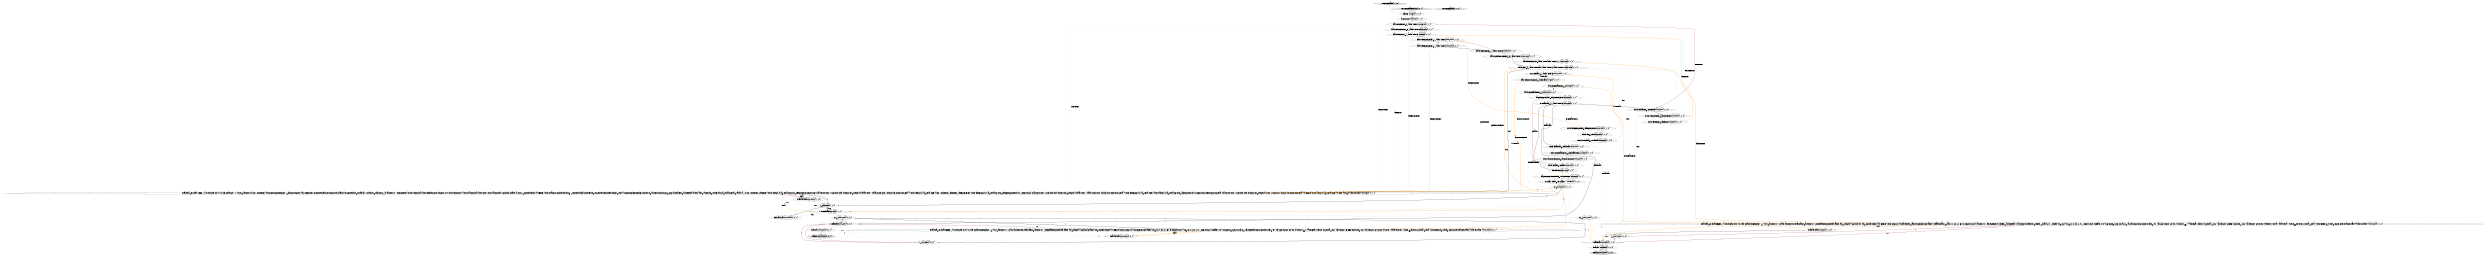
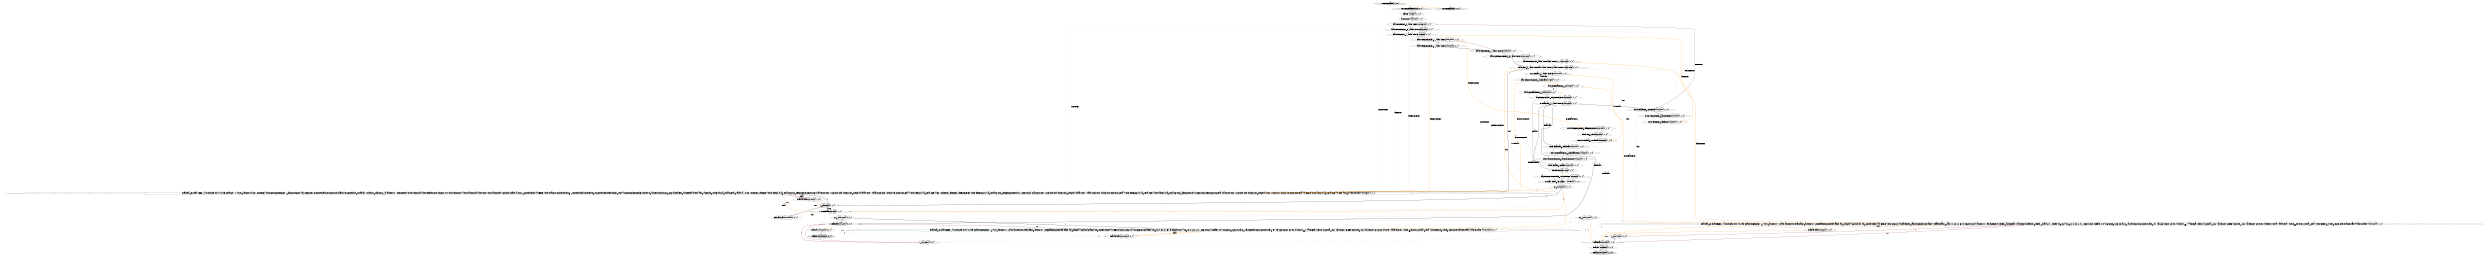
  digraph {
    node [fillcolor=white shape=ellipse style=filled]
    edge [arrowhead=onormal color=black style=bold]
    n1 [label="clearIndex()@@@3@@@['1', '1', '1']"]
    n2 [label="assertU(commit())@@@4@@@['1', '1', '1']"]
    n3 [label="final int commitPercent = 5 + random().nextInt(20)@@@5@@@['1', '1', '1']"]
    n4 [label="final int deletePercent = 4 + random().nextInt(25)@@@7@@@['1', '1', '1']"]
    n5 [label="verbose(\"deletePercent=\",deletePercent)@@@20@@@['1', '1', '0']"]
    n6 [label="final int deleteByQueryPercent = 1 + random().nextInt(5)@@@8@@@['0', '0', '1']"]
    n7 [label="Thread thread = new Thread(\"WRITER\" + i){@Override public void run(){try {while (operations.get() > 0) {int oper = rand.nextInt(100)if (oper < commitPercent) {if (numCommitting.incrementAndGet() <= maxConcurrentCommits) {Map<Integer,DocInfo> newCommittedModellong versionsynchronized (globalLock) {newCommittedModel = new HashMap<>(model)version = snapshotCount++}if (rand.nextInt(100) < softCommitPercent) {verbose(\"softCommit start\")assertU(TestHarness.commit(\"softCommit\",\"true\"))verbose(\"softCommit end\")}{verbose(\"hardCommit start\")assertU(commit())verbose(\"hardCommit end\")}synchronized (globalLock) {if (version >= committedModelClock) {if (VERBOSE) {verbose(\"installing new committedModel version=\" + committedModelClock)}committedModel = newCommittedModelcommittedModelClock = version}}}numCommitting.decrementAndGet()continue}int id = rand.nextInt(ndocs)Object sync = syncArr(id(boolean before = rand.nextBoolean()if (before) {lastId = id}DocInfo info = model.get(id)long val = info.vallong nextVal = Math.abs(val) + 1if (oper < commitPercent + deletePercent) {verbose(\"deleting id\",id,\"val=\",nextVal)Long version = deleteAndGetVersion(Integer.toString(id),null)assertTrue(version < 0)synchronized (model) {DocInfo currInfo = model.get(id)if (Math.abs(version) > Math.abs(currInfo.version)) {model.put(id,new DocInfo(version,-nextVal))}}verbose(\"deleting id\",id,\"val=\",nextVal,\"DONE\")}if (oper < commitPercent + deletePercent + deleteByQueryPercent) {verbose(\"deleteByQyery id\",id,\"val=\",nextVal)Long version = deleteByQueryAndGetVersion(\"id:\" + Integer.toString(id),null)assertTrue(version < 0)synchronized (model) {DocInfo currInfo = model.get(id)if (Math.abs(version) > Math.abs(currInfo.version)) {model.put(id,new DocInfo(version,-nextVal))}}verbose(\"deleteByQyery id\",id,\"val=\",nextVal,\"DONE\")}{verbose(\"adding id\",id,\"val=\",nextVal)Long version = addAndGetVersion(sdoc(\"id\",Integer.toString(id),FIELD,Long.toString(nextVal)),null)assertTrue(version > 0)synchronized (model) {DocInfo currInfo = model.get(id)if (version > currInfo.version) {model.put(id,new DocInfo(version,nextVal))}}if (VERBOSE) {verbose(\"adding id\",id,\"val=\",nextVal,\"DONE\")}}if (!before) {lastId = id}}}catch (Throwable e) }}@@@23@@@['1', '1', '1']"]
    n8 [label="final int deleteByQueryPercent = 1 + random().nextInt(5)@@@8@@@['1', '1', '0']"]
    n9 [label="verbose(\"deleteByQueryPercent=\",deleteByQueryPercent)@@@21@@@['1', '1', '0']"]
    n10 [label="final int optimisticPercent = 1 + random().nextInt(50)@@@9@@@['1', '1', '1']"]
    n11 [label="threads.add(thread)@@@170@@@['1', '1', '0']"]
    n12 [label="threads.add(thread)@@@119@@@['0', '0', '1']"]
    n13 [label="i++@@@22@@@['1', '1', '1']"]
    n14 [label="i < nWriteThreads@@@21@@@['1', '1', '1']" shape=diamond]
    n15 [label="final int optimisticCorrectPercent = 25 + random().nextInt(70)@@@10@@@['1', '1', '1']"]
    n16 [label="final int filteredGetPercent = random().nextInt(random().nextInt(20) + 1)@@@11@@@['1', '1', '0']"]
    n17 [label="final int ndocs = 5 + (random().nextBoolean()? random().nextInt(25): random().nextInt(200))@@@11@@@['1', '1', '1']"]
    n18 [label="verbose(\"ndocs=\",ndocs)@@@22@@@['1', '1', '0']"]
    n19 [label="verbose(\"nWriteThreads=\",nWriteThreads)@@@23@@@['1', '1', '0']"]
    n20 [label="verbose(\"nReadThreads=\",nReadThreads)@@@24@@@['1', '1', '0']"]
    n21 [label="i < nReadThreads@@@122@@@['0', '0', '1']" shape=diamond]
    n22 [label="thread.start()@@@176@@@['0', '0', '1']"]
    n23 [label="Thread thread = new Thread(\"READER\" + i){@Override public void run(){try {while (operations.decrementAndGet() >= 0) {int id = rand.nextInt(100) < 25? lastId: rand.nextInt(ndocs)boolean realTime = rand.nextInt(100) < percentRealtimeQueryDocInfo infoif (realTime) {info = model.get(id)}{synchronized (globalLock) {info = committedModel.get(id)}}if (VERBOSE) {verbose(\"querying id\",id)}SolrQueryRequest sreqif (realTime) {sreq = req(\"wt\",\"json\",\"qt\",\"/get\",\"ids\",Integer.toString(id))}{sreq = req(\"wt\",\"json\",\"q\",\"id:\" + Integer.toString(id),\"omitHeader\",\"true\")}String response = h.query(sreq)Map rsp = (Map)ObjectBuilder.fromJSON(response)List doclist = (List)(((Map)rsp.get(\"response\")).get(\"docs\"))if (doclist.size() == 0) {}{assertEquals(1,doclist.size())long foundVal = (Long)(((Map)doclist.get(0)).get(FIELD))long foundVer = (Long)(((Map)doclist.get(0)).get(\"_version_\"))if (foundVer < Math.abs(info.version) || (foundVer == info.version && foundVal != info.val)) {verbose(\"ERROR, id=\",id,\"found=\",response,\"model\",info)assertTrue(false)}}}}catch (Throwable e) }}@@@124@@@['0', '0', '1']"]
    n24 [label="threads.add(thread)@@@173@@@['0', '0', '1']"]
    n25 [label="i++@@@123@@@['0', '0', '1']"]
    n26 [fillcolor=lightgray label="thread.join()@@@179@@@['0', '0', '1']"]
    n27 [label="verbose(\"percentRealtimeQuery=\",percentRealtimeQuery)@@@25@@@['1', '1', '0']"]
    n28 [label="final AtomicInteger numCommitting = new AtomicInteger()@@@18@@@['1', '1', '1']"]
    n29 [label="List<Thread> threads = new ArrayList<>()@@@19@@@['1', '1', '1']"]
    n30 [label="int i = 0@@@20@@@['1', '1', '1']"]
    n31 [label="int i = 0@@@121@@@['0', '0', '1']"]
    n32 [label="Thread thread = new Thread(\"READER\" + i){@Override public void run(){try {while (operations.decrementAndGet() >= 0) {int id = rand.nextInt(100) < 25? lastId: rand.nextInt(ndocs)boolean realTime = rand.nextInt(100) < percentRealtimeQueryDocInfo infoif (realTime) {info = model.get(id)}{synchronized (this) {info = committedModel.get(id)}}if (VERBOSE) {verbose(\"querying id\",id)}boolean filteredOut = falseSolrQueryRequest sreqif (realTime) {ModifiableSolrParams p = params(\"wt\",\"json\",\"qt\",\"/get\",\"ids\",Integer.toString(id))if (rand.nextInt(100) < filteredGetPercent) {int idToFilter = rand.nextBoolean()? id: rand.nextInt(ndocs)filteredOut = idToFilter != idp.add(\"fq\",\"id:\" + idToFilter)}sreq = req(p)}{sreq = req(\"wt\",\"json\",\"q\",\"id:\" + Integer.toString(id),\"omitHeader\",\"true\")}String response = h.query(sreq)Map rsp = (Map)Utils.fromJSONString(response)List doclist = (List)(((Map)rsp.get(\"response\")).get(\"docs\"))if (doclist.size() == 0) {}{assertEquals(1,doclist.size())long foundVal = (Long)(((Map)doclist.get(0)).get(FIELD))long foundVer = (Long)(((Map)doclist.get(0)).get(\"_version_\"))if (filteredOut || foundVal < Math.abs(info.val) || (foundVer == info.version && foundVal != info.val)) {verbose(\"ERROR, id=\",id,\"found=\",response,\"model\",info)assertTrue(false)}}}}catch (Throwable e) }}@@@175@@@['1', '1', '0']"]
    n33 [label="threads.add(thread)@@@231@@@['1', '1', '0']"]
    n34 [label="i++@@@174@@@['1', '1', '0']"]
    n35 [label="verbose(\"commitPercent=\",commitPercent)@@@18@@@['1', '1', '0']"]
    n36 [label="verbose(\"softCommitPercent=\",softCommitPercent)@@@19@@@['1', '1', '0']"]
    n37 [label="final int percentRealtimeQuery = 75@@@14@@@['0', '0', '1']"]
    n38 [label="final AtomicLong operations = new AtomicLong(50000)@@@15@@@['1', '1', '1']"]
    n39 [label="int nReadThreads = 5 + random().nextInt(25)@@@16@@@['1', '1', '1']"]
    n40 [label="verbose(\"operations=\",operations)@@@27@@@['1', '1', '0']"]
    n41 [label="verbose(\"maxConcurrentCommits=\",maxConcurrentCommits)@@@26@@@['1', '1', '0']"]
    n42 [label="initModel(ndocs)@@@17@@@['1', '1', '1']"]
    n43 [label="i < nReadThreads@@@173@@@['1', '1', '0']" shape=diamond]
    n44 [label="thread.start()@@@234@@@['1', '1', '0']"]
    n45 [fillcolor=lightgray label="thread.join()@@@237@@@['1', '1', '0']"]
    n46 [label="int nWriteThreads = 5 + random().nextInt(25)@@@12@@@['1', '1', '1']"]
    n47 [label="final int maxConcurrentCommits = nWriteThreads@@@13@@@['1', '1', '1']"]
    n48 [label="int i = 0@@@172@@@['1', '1', '0']"]
    n49 [label="final int percentRealtimeQuery = 60@@@15@@@['1', '1', '0']"]
    n50 [fillcolor=lightgray label="testStressGetRealtime['1', '0', '0']" shape=diamond]
    n51 [label="final int softCommitPercent = 30 + random().nextInt(75)@@@6@@@['1', '1', '1']"]
    n52 [fillcolor=lightgray label="testStressGetRealtimeVersions['0', '0', '1']" shape=diamond]
    n53 [fillcolor=lightgray label="testStressGetRealtime['0', '1', '0']" shape=diamond]
    n1 -> n2 [arrowhead=dot]
    n2 -> n3 [color=darkorange style=dotted]
    n3 -> n7 [color=darkorange label=commitPercent style=dotted]
    n3 -> n35 [arrowhead=dot color=brown label=commitPercent]
    n3 -> n51 [arrowhead=dot style=dotted]
    n4 -> n5 [color=darkorange label=deletePercent]
    n4 -> n6 [style=dotted]
    n4 -> n7 [color=darkorange label=deletePercent style=dotted]
    n4 -> n8 [color=brown]
    n5 -> n9 [arrowhead=dot color=brown style=dotted]
    n6 -> n7 [arrowhead=dot color=darkorange label=deleteByQueryPercent]
    n6 -> n10
    n7 -> n11 [color=brown]
    n7 -> n11 [arrowhead=dot color=brown label=thread]
    n7 -> n12 [arrowhead=odot color=darkorange label=thread style=dotted]
    n7 -> n12 [arrowhead=odot style=dotted]
    n8 -> n6 [arrowhead=odot color=darkorange label=0 style=dotted]
    n8 -> n7 [arrowhead=dot label=deleteByQueryPercent style=dotted]
    n8 -> n9 [color=darkorange label=deleteByQueryPercent]
    n8 -> n10 [color=brown]
    n9 -> n18 [arrowhead=dot color=darkorange style=dotted]
    n10 -> n7 [arrowhead=dot color=darkorange label=optimisticPercent style=dotted]
    n10 -> n15 [color=brown]
    n11 -> n13 [arrowhead=odot color=darkorange]
    n12 -> n13
    n13 -> n7 [arrowhead=dot label=i]
    n13 -> n14 [arrowhead=odot color=darkorange style=dotted]
    n13 -> n14 [arrowhead=dot label=i]
    n14 -> n7 [arrowhead=odot color=darkorange label=true]
    n14 -> n7 [arrowhead=dot style=dotted]
    n14 -> n11 [arrowhead=dot color=brown label=true style=dotted]
    n14 -> n12 [arrowhead=odot label=ndocs style=dotted]
    n14 -> n13 [arrowhead=dot color=brown label=true style=dotted]
    n14 -> n31 [color=brown]
    n14 -> n48 [arrowhead=odot style=dotted]
    n15 -> n7 [color=darkorange label=optimisticCorrectPercent style=dotted]
    n15 -> n16 [color=brown]
    n15 -> n17 [arrowhead=odot]
    n16 -> n17 [arrowhead=odot style=dotted]
    n16 -> n32 [arrowhead=dot color=darkorange label=filteredGetPercent]
    n17 -> n7 [arrowhead=odot label=ndocs]
    n17 -> n18 [color=darkorange label=ndocs style=dotted]
    n17 -> n23 [color=darkorange label=ndocs]
    n17 -> n32 [label=ndocs style=dotted]
    n17 -> n42 [arrowhead=dot color=brown label=ndocs style=dotted]
    n17 -> n46 [arrowhead=odot color=brown style=dotted]
    n18 -> n19 [arrowhead=dot style=dotted]
    n19 -> n20 [arrowhead=odot color=brown style=dotted]
    n20 -> n27 [arrowhead=odot color=darkorange]
    n21 -> n22 [arrowhead=dot color=darkorange]
    n21 -> n23 [color=brown label=true]
    n21 -> n23 [style=dotted]
    n21 -> n24 [arrowhead=dot label=true style=dotted]
    n21 -> n25 [arrowhead=dot color=brown label=0 style=dotted]
    n22 -> n26 [arrowhead=dot]
    n23 -> n24 [arrowhead=dot color=darkorange label=thread]
    n23 -> n24 [arrowhead=odot color=darkorange]
    n24 -> n25 [arrowhead=odot color=brown style=dotted]
    n25 -> n21 [arrowhead=odot color=brown label=i]
    n25 -> n21 [arrowhead=odot color=brown]
    n25 -> n23 [color=darkorange label=i style=dotted]
    n27 -> n41 [color=darkorange]
    n28 -> n29 [arrowhead=dot]
    n29 -> n30 [style=dotted]
    n30 -> n7 [color=darkorange label=i]
    n30 -> n13 [arrowhead=dot label=i]
    n30 -> n14 [color=brown style=dotted]
    n30 -> n14 [color=darkorange label=i]
    n31 -> n21 [color=brown label=i style=dotted]
    n31 -> n21 [arrowhead=dot]
    n31 -> n23 [arrowhead=dot label=i]
-   n31 -> n25 [arrowhead=odot label=i]
+   n31 -> n25 [arrowhead=odot label=i style=dotted]
    n32 -> n33 [arrowhead=odot label=thread style=dotted]
    n32 -> n33 [arrowhead=dot color=darkorange style=dotted]
    n33 -> n34 [arrowhead=odot color=brown style=dotted]
    n34 -> n32 [color=brown label=i]
    n34 -> n43 [color=brown label=i style=dotted]
    n34 -> n43 [arrowhead=dot style=dotted]
    n35 -> n36 [arrowhead=dot]
    n36 -> n5 [color=darkorange]
    n37 -> n23 [arrowhead=dot label=percentRealtimeQuery style=dotted]
    n37 -> n38 [arrowhead=odot style=dotted]
    n38 -> n39 [color=darkorange]
    n38 -> n40 [color=brown label=operations]
    n39 -> n20 [label=nReadThreads]
    n39 -> n21 [arrowhead=odot label=nReadThreads]
    n39 -> n35 [arrowhead=dot]
    n39 -> n42 [arrowhead=odot]
    n39 -> n43 [arrowhead=odot label=nReadThreads style=dotted]
    n40 -> n42 [arrowhead=odot]
    n41 -> n40 [arrowhead=odot style=dotted]
    n42 -> n28 [arrowhead=dot color=darkorange]
    n43 -> n32 [arrowhead=dot color=brown label=true]
    n43 -> n32 [color=darkorange]
-   n43 -> n33 [arrowhead=odot label=true]
+   n43 -> n33 [arrowhead=odot color=darkorange label=true]
    n43 -> n44
    n44 -> n45 [arrowhead=dot style=dotted]
    n46 -> n14 [label=nWriteThreads style=dotted]
    n46 -> n19 [color=darkorange label=nWriteThreads]
    n46 -> n47 [arrowhead=odot color=darkorange style=dotted]
    n46 -> n47 [arrowhead=dot label=nWriteThreads style=dotted]
    n47 -> n7 [color=darkorange label=maxConcurrentCommits]
    n47 -> n37 [color=darkorange style=dotted]
    n47 -> n41 [arrowhead=dot label=maxConcurrentCommits style=dotted]
    n47 -> n49 [arrowhead=dot color=darkorange]
    n48 -> n32 [color=darkorange label=i style=dotted]
    n48 -> n34 [arrowhead=odot color=darkorange label=i style=dotted]
    n48 -> n43 [arrowhead=dot label=i style=dotted]
    n48 -> n43 [color=darkorange]
    n49 -> n27 [arrowhead=odot color=darkorange label=percentRealtimeQuery style=dotted]
    n49 -> n32 [color=darkorange label=percentRealtimeQuery]
    n49 -> n37 [arrowhead=dot label=9 style=dotted]
    n49 -> n38 [arrowhead=odot color=darkorange]
-   n50 -> n1 [arrowhead=odot color=darkorange]
+   n50 -> n53 [arrowhead=odot color=darkorange]
    n51 -> n4 [color=brown]
    n51 -> n7 [arrowhead=dot color=darkorange label=softCommitPercent style=dotted]
    n51 -> n36 [label=softCommitPercent style=dotted]
    n52 -> n1 [arrowhead=odot color=brown style=dotted]
    n53 -> n1 [style=dotted]
  }
